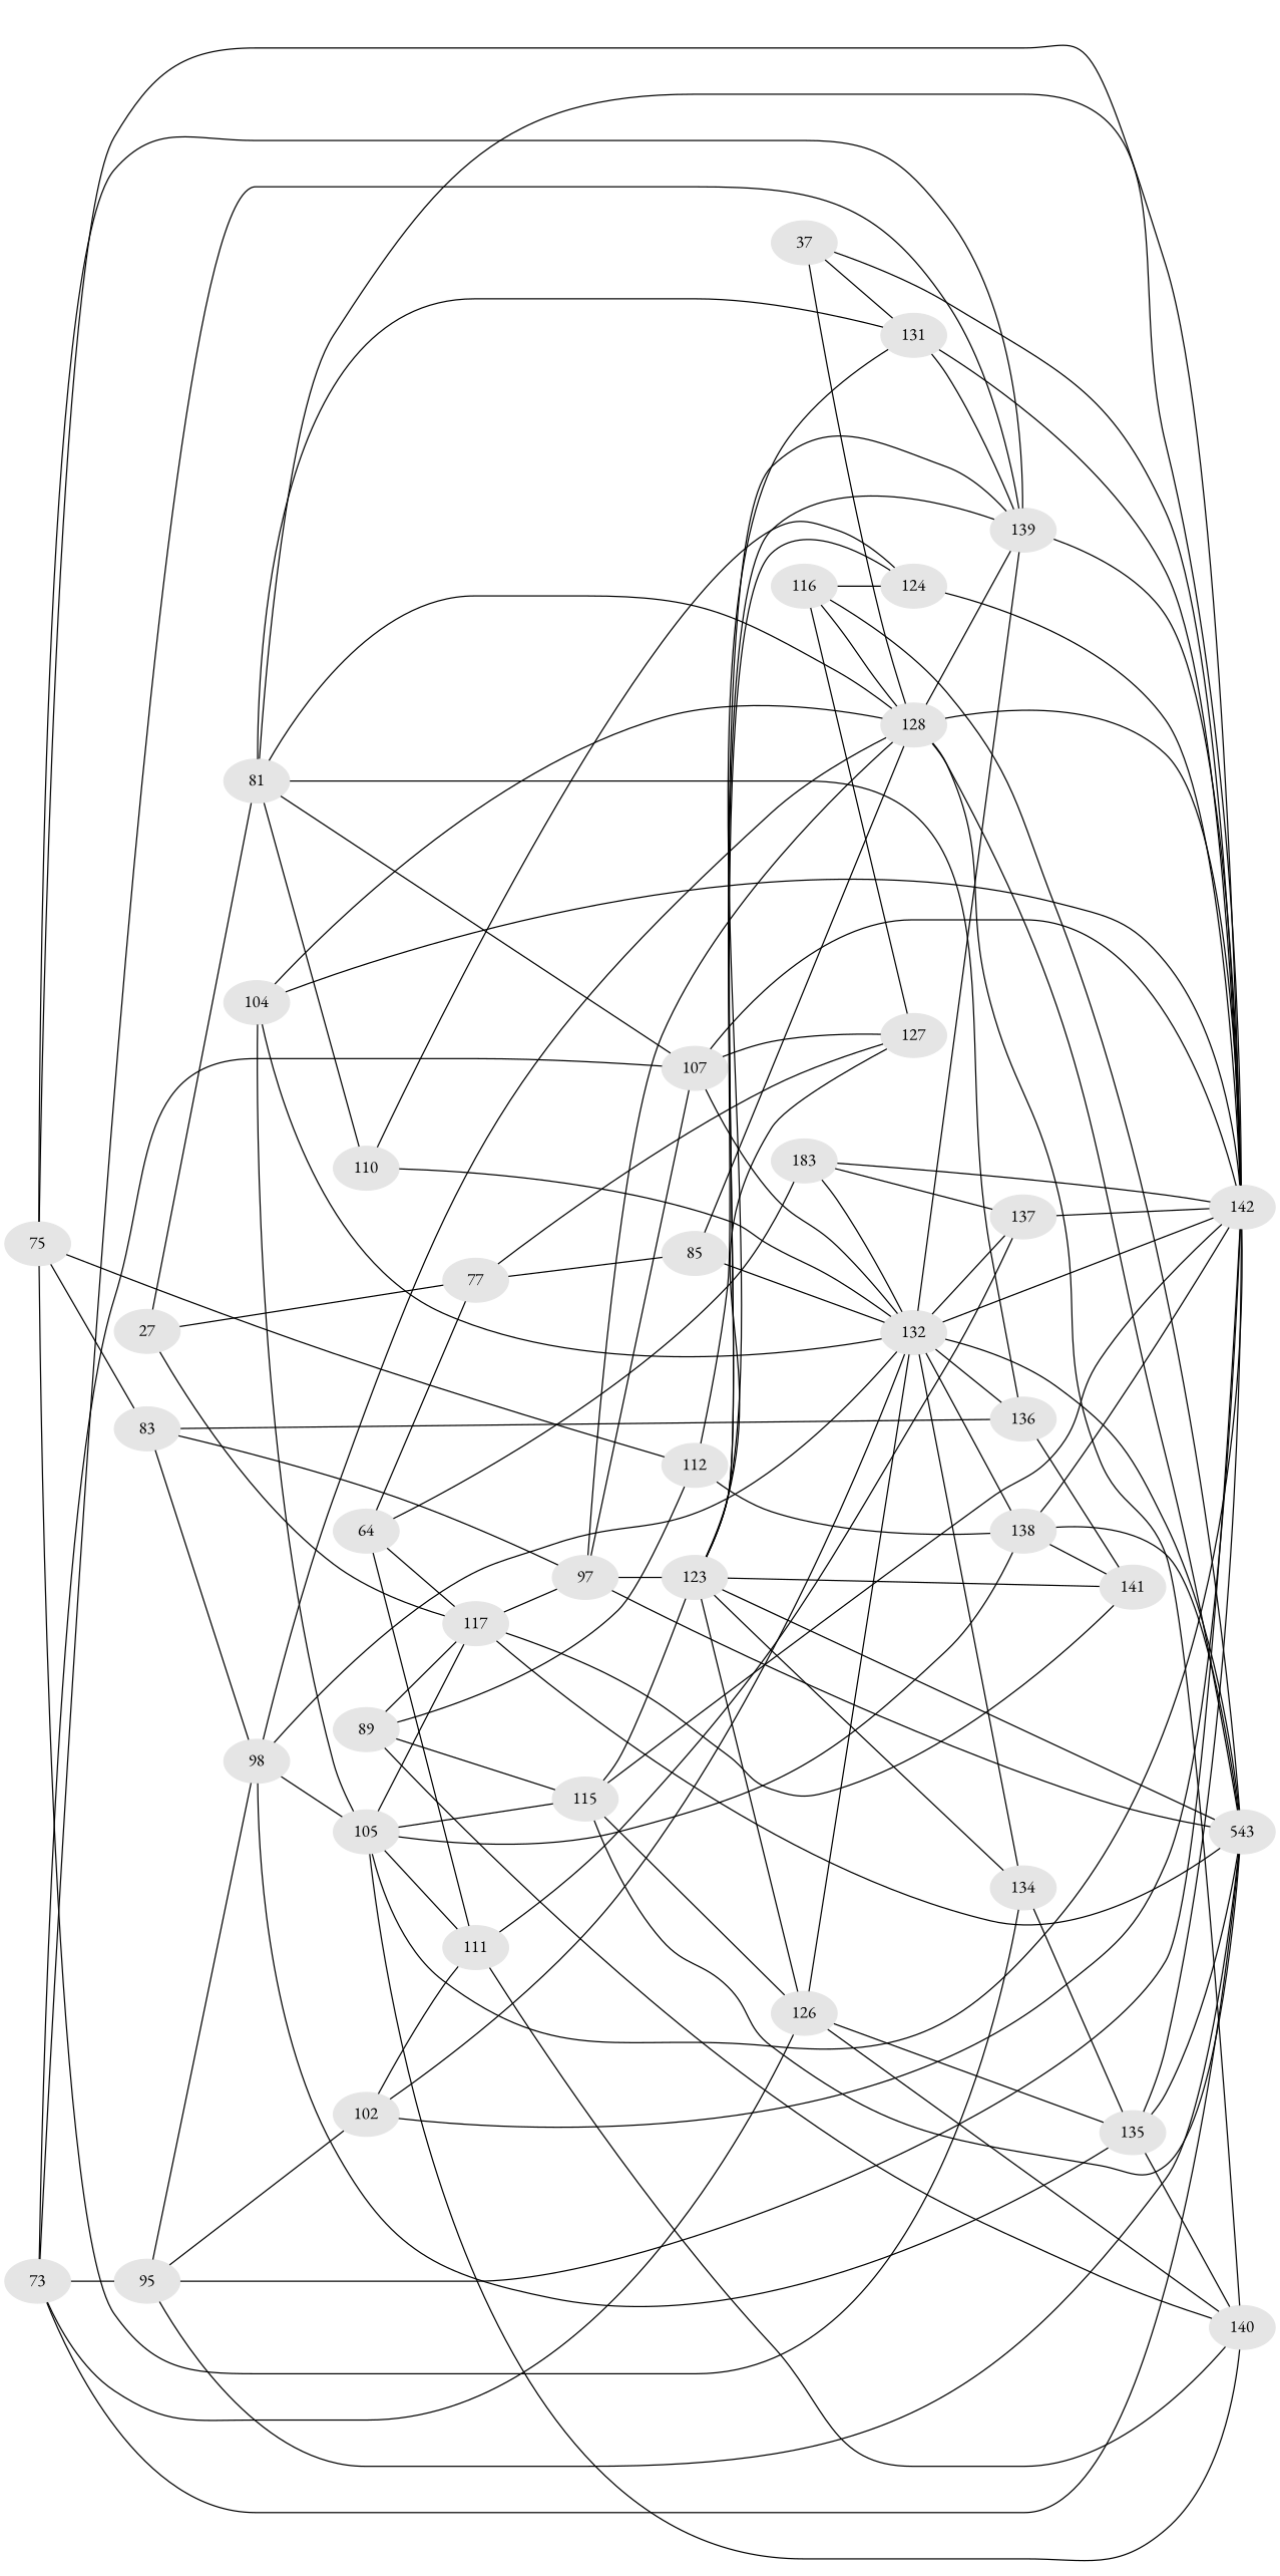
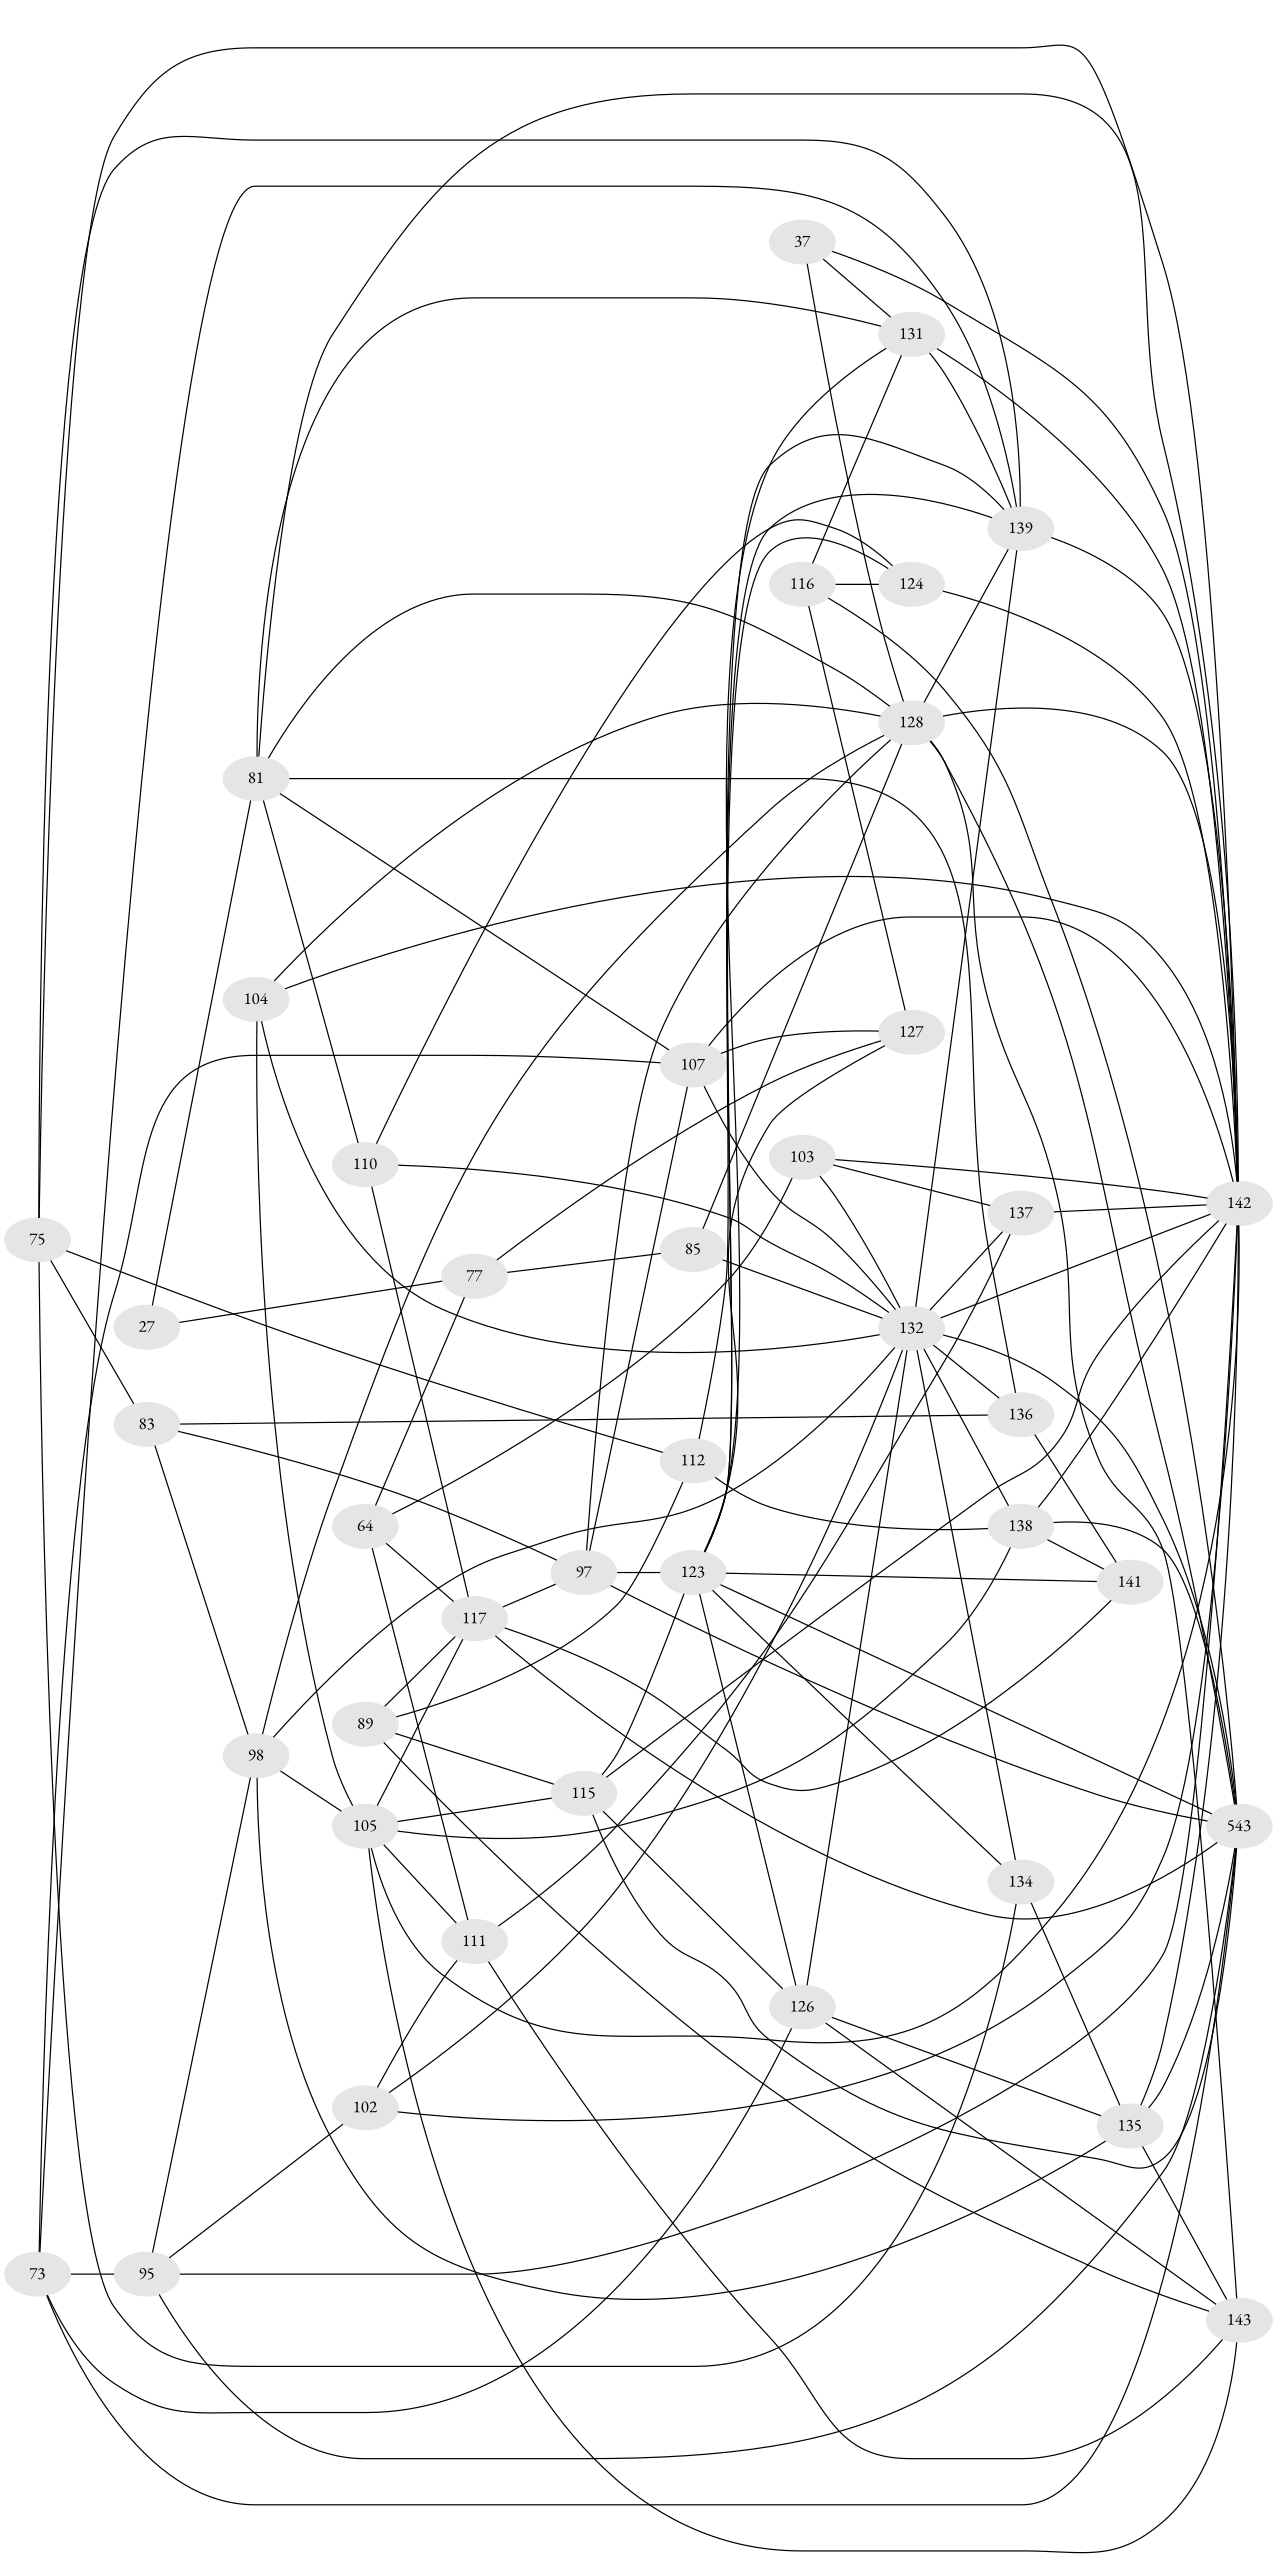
  graph {
    fontname="EB Garamond"
    rankdir=LR
    node [color=gray90 fontname="EB Garamond" style=filled]
    edge [fontname="EB Garamond"]
    77 [super="+61"]
    85
    127
    27
    81 [super="+3+6+69"]
    128 [super="+114+94+92+76"]
    131 [super="+36+47"]
    142 [super="+122+125"]
    107 [super="+71"]
    110 [super="+58+35"]
    136 [super="+2+52"]
    141 [super="+78"]
    139 [super="+129"]
    n14 [label=543 super="+109+101+100"]
-   140 [super="+70"]
+   140 [super="+70" label=143]
    37
    64 [super="+1"]
-   103 [super="+93" label=183]
+   103 [super="+93"]
    111 [super="+29"]
    117 [super="+72+106+55"]
    132 [super="+113+120"]
    137 [super="+53"]
    97 [super="+32"]
    73 [super="+18+20"]
    95 [super="+44"]
    126 [super="+82+119"]
    102
    98 [super="+68"]
    135 [super="+133+25"]
    83 [super="+4"]
    75
    112
    134
    138 [super="+65"]
    124 [super="+88"]
    123 [super="+121+86"]
    105 [super="+16+91+54"]
    89
    115 [super="+90+96"]
    104 [super="+74"]
    116 [super="+43"]
    77 -- 85 [weight=2]
    77 -- 127
    85 -- 128
    85 -- 132
    27 -- 77 [weight=2]
    27 -- 81
    81 -- 128 [weight=2]
    81 -- 131 [weight=2]
    81 -- 142 [weight=2]
    81 -- 107 [weight=2]
    81 -- 110 [weight=2]
    81 -- 136 [weight=3]
    128 -- 142 [weight=3]
    128 -- 139 [weight=4]
    128 -- n14 [weight=2]
    128 -- 140
    131 -- 142
    131 -- 139 [weight=2]
    107 -- 127
    107 -- 142
    107 -- 132 [weight=3]
-   27 -- 117 [weight=3]
+   110 -- 117 [weight=3]
    110 -- 132
    110 -- 124
    136 -- 141
    139 -- 142
    37 -- 128
    37 -- 131 [weight=2]
    37 -- 142
    64 -- 77
    64 -- 103
    64 -- 111 [weight=2]
    64 -- 117 [weight=2]
    103 -- 142 [weight=2]
    103 -- 132
    103 -- 137 [weight=2]
    111 -- 140
    111 -- 137
    117 -- 141
    117 -- n14
    117 -- 97
    132 -- 142 [weight=2]
    132 -- 136 [weight=2]
    132 -- 139 [weight=2]
    132 -- n14 [weight=2]
    132 -- 137 [weight=2]
    132 -- 134
    132 -- 138
    137 -- 142 [weight=3]
    97 -- 128 [weight=2]
    97 -- 107 [weight=2]
    97 -- n14
    97 -- 123 [weight=4]
    73 -- 107
    73 -- 139
    73 -- n14 [weight=2]
    73 -- 95 [weight=2]
    73 -- 126
    95 -- 142 [weight=2]
    95 -- n14
    95 -- 102
    95 -- 98
    126 -- 140
    126 -- 132
    126 -- 135
    102 -- 142
    102 -- 111
    102 -- 132
    98 -- 128
    98 -- 132
    98 -- 135
    98 -- 105
    135 -- 142 [weight=3]
    135 -- n14
    135 -- 140
    83 -- 136 [weight=2]
    83 -- 97
    83 -- 98
    75 -- 142
    75 -- 139
    75 -- 83
    75 -- 112
    75 -- 134
    112 -- 139
    112 -- 138
    134 -- 135
    138 -- 142
    138 -- 141
    138 -- n14
    124 -- 142 [weight=2]
    123 -- 127
    123 -- 131
    123 -- 141 [weight=2]
    123 -- 139 [weight=2]
    123 -- n14
    123 -- 126 [weight=2]
    123 -- 134
    123 -- 124
    105 -- 142 [weight=4]
    105 -- 140
    105 -- 111
    105 -- 117 [weight=3]
    105 -- 138
    105 -- 115 [weight=2]
    89 -- 140
    89 -- 117
    89 -- 112
    89 -- 115
    115 -- 142
    115 -- n14 [weight=2]
    115 -- 126 [weight=2]
    115 -- 123 [weight=2]
    104 -- 128
    104 -- 142
    104 -- 132 [weight=3]
    104 -- 105
    116 -- 127
-   116 -- 128
+   116 -- 131
    116 -- n14 [weight=2]
    116 -- 124 [weight=2]
  }
